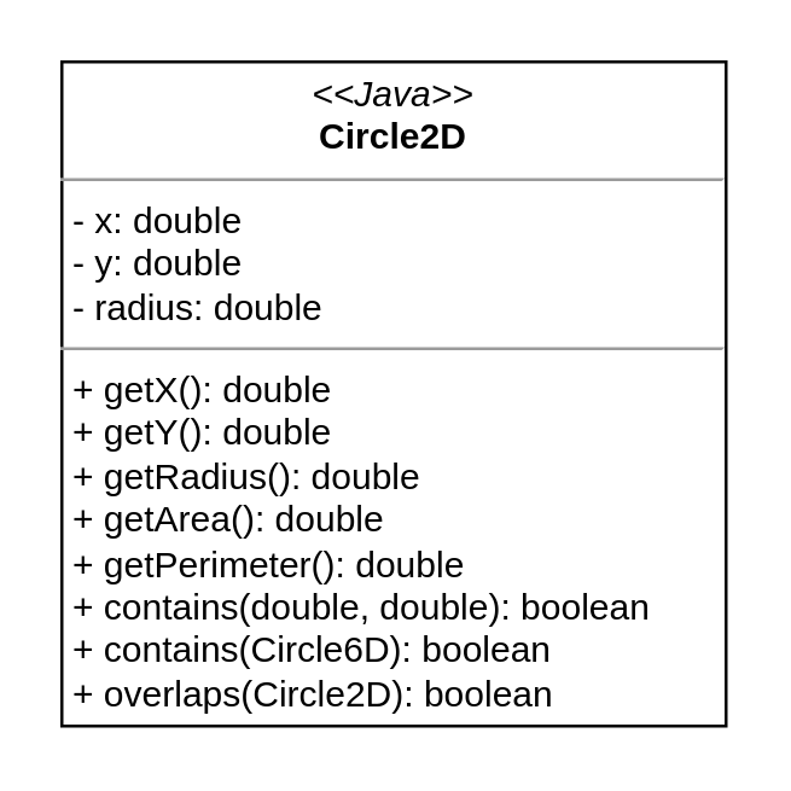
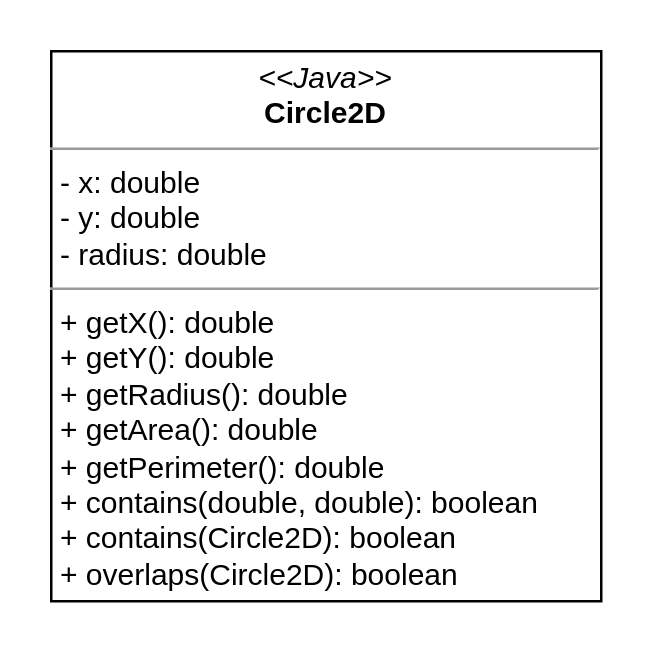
  <mxCell id="0" />
  <mxCell id="1" parent="0" />
- <mxCell id="2" value="&lt;p style=&quot;margin: 0px ; margin-top: 4px ; text-align: center&quot;&gt;&lt;i&gt;&amp;lt;&amp;lt;Java&amp;gt;&amp;gt;&lt;/i&gt;&lt;br&gt;&lt;b&gt;Circle2D&lt;/b&gt;&lt;/p&gt;&lt;hr size=&quot;1&quot;&gt;&lt;p style=&quot;margin: 0px ; margin-left: 4px&quot;&gt;- x: double&lt;br&gt;- y: double&lt;/p&gt;&lt;p style=&quot;margin: 0px ; margin-left: 4px&quot;&gt;- radius: double&lt;/p&gt;&lt;hr size=&quot;1&quot;&gt;&lt;p style=&quot;margin: 0px ; margin-left: 4px&quot;&gt;+ getX(): double&lt;br&gt;+ getY(): double&lt;/p&gt;&lt;p style=&quot;margin: 0px ; margin-left: 4px&quot;&gt;+ getRadius(): double&lt;/p&gt;&lt;p style=&quot;margin: 0px ; margin-left: 4px&quot;&gt;+ getArea(): double&lt;/p&gt;&lt;p style=&quot;margin: 0px ; margin-left: 4px&quot;&gt;+ getPerimeter(): double&lt;/p&gt;&lt;p style=&quot;margin: 0px ; margin-left: 4px&quot;&gt;+ contains(double, double): boolean&lt;/p&gt;&lt;p style=&quot;margin: 0px ; margin-left: 4px&quot;&gt;+ contains(Circle6D): boolean&lt;/p&gt;&lt;p style=&quot;margin: 0px ; margin-left: 4px&quot;&gt;+ overlaps(Circle2D): boolean&lt;/p&gt;" style="verticalAlign=top;align=left;overflow=fill;fontSize=12;fontFamily=Helvetica;html=1;" parent="1" vertex="1"><mxGeometry x="20" y="20" width="220" height="220" as="geometry" /></mxCell>
+ <mxCell id="2" value="&lt;p style=&quot;margin: 0px ; margin-top: 4px ; text-align: center&quot;&gt;&lt;i&gt;&amp;lt;&amp;lt;Java&amp;gt;&amp;gt;&lt;/i&gt;&lt;br&gt;&lt;b&gt;Circle2D&lt;/b&gt;&lt;/p&gt;&lt;hr size=&quot;1&quot;&gt;&lt;p style=&quot;margin: 0px ; margin-left: 4px&quot;&gt;- x: double&lt;br&gt;- y: double&lt;/p&gt;&lt;p style=&quot;margin: 0px ; margin-left: 4px&quot;&gt;- radius: double&lt;/p&gt;&lt;hr size=&quot;1&quot;&gt;&lt;p style=&quot;margin: 0px ; margin-left: 4px&quot;&gt;+ getX(): double&lt;br&gt;+ getY(): double&lt;/p&gt;&lt;p style=&quot;margin: 0px ; margin-left: 4px&quot;&gt;+ getRadius(): double&lt;/p&gt;&lt;p style=&quot;margin: 0px ; margin-left: 4px&quot;&gt;+ getArea(): double&lt;/p&gt;&lt;p style=&quot;margin: 0px ; margin-left: 4px&quot;&gt;+ getPerimeter(): double&lt;/p&gt;&lt;p style=&quot;margin: 0px ; margin-left: 4px&quot;&gt;+ contains(double, double): boolean&lt;/p&gt;&lt;p style=&quot;margin: 0px ; margin-left: 4px&quot;&gt;+ contains(Circle2D): boolean&lt;/p&gt;&lt;p style=&quot;margin: 0px ; margin-left: 4px&quot;&gt;+ overlaps(Circle2D): boolean&lt;/p&gt;" style="verticalAlign=top;align=left;overflow=fill;fontSize=12;fontFamily=Helvetica;html=1;" parent="1" vertex="1"><mxGeometry x="20" y="20" width="220" height="220" as="geometry" /></mxCell>
